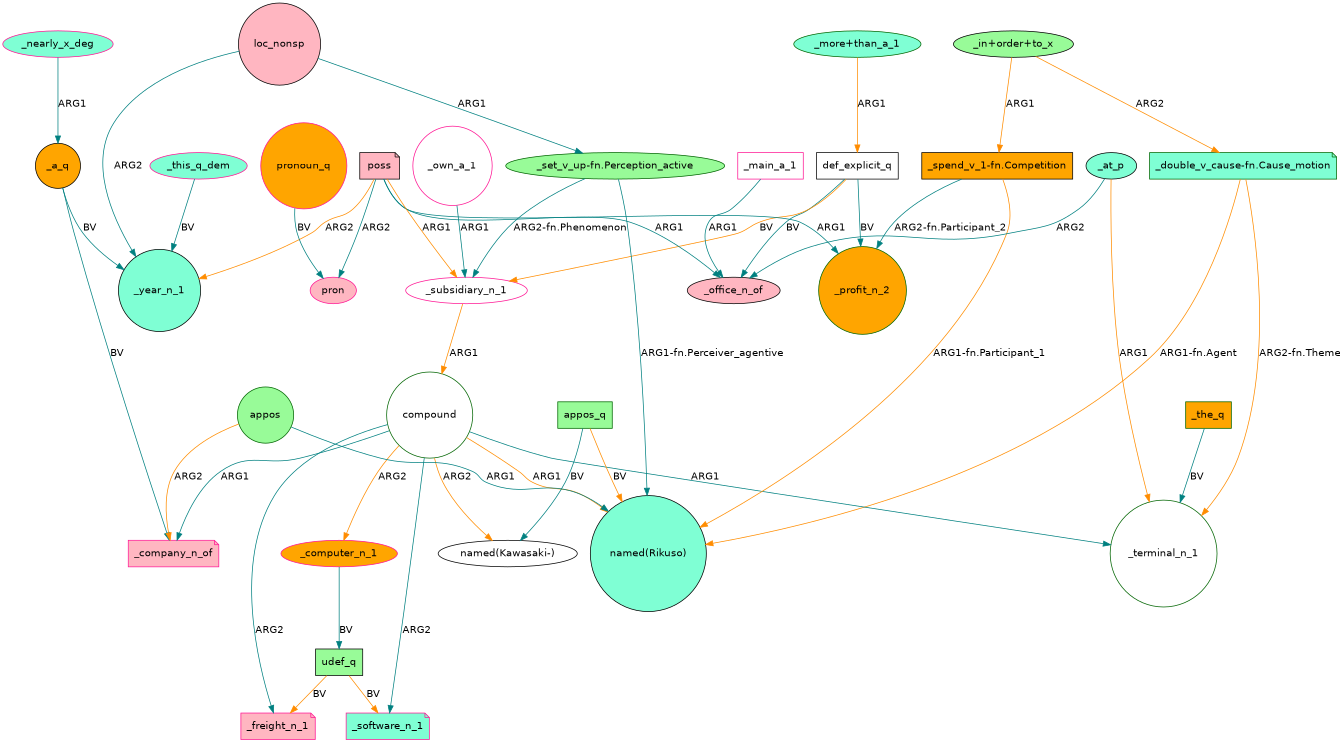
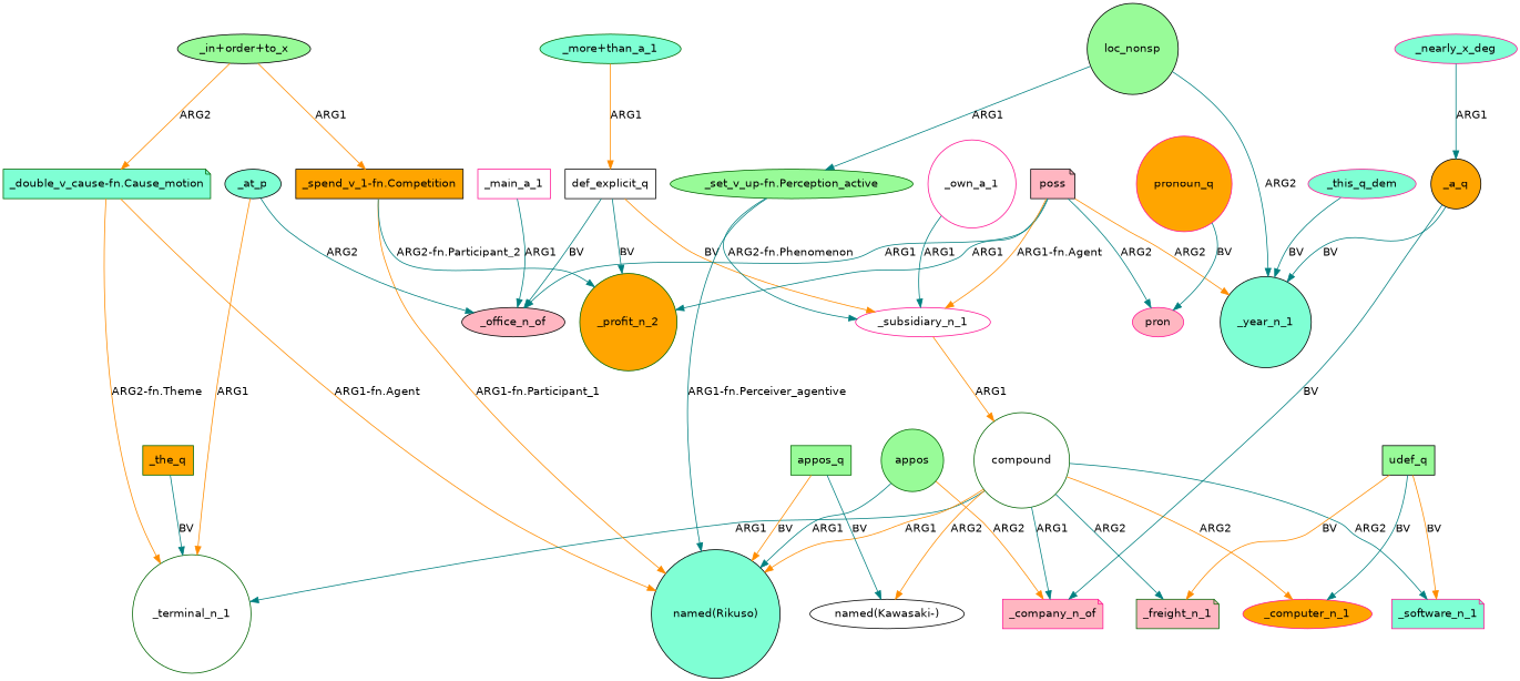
  digraph {
    fontname="DejaVu Sans"
    node [color=black fillcolor=aquamarine fontname="DejaVu Sans" shape=ellipse style=filled]
    edge [color=teal fontname="DejaVu Sans"]
    "_double_v_cause-fn.Cause_motion" [color=darkgreen shape=note]
    _terminal_n_1 [color=darkgreen fillcolor=white shape=circle]
    "named(Rikuso)" [shape=circle]
    def_explicit_q [fillcolor=white shape=box]
    n5 [color=darkgreen fillcolor=orange label=_profit_n_2 shape=circle]
    _office_n_of [fillcolor=lightpink]
    _subsidiary_n_1 [color=deeppink fillcolor=white]
    compound [color=darkgreen fillcolor=white shape=circle]
    _nearly_x_deg [color=deeppink]
    _a_q [fillcolor=orange shape=circle]
    _year_n_1 [shape=circle]
    _company_n_of [color=deeppink fillcolor=lightpink shape=note]
    n13 [color=darkgreen fillcolor=palegreen label=appos_q shape=box]
    "named(Kawasaki-)" [fillcolor=white]
-   _freight_n_1 [color=deeppink fillcolor=lightpink shape=note]
+   _freight_n_1 [color=darkgreen fillcolor=lightpink shape=note]
    _computer_n_1 [color=deeppink fillcolor=orange]
    _software_n_1 [color=deeppink shape=note]
    poss [fillcolor=lightpink shape=note]
    pron [color=deeppink fillcolor=lightpink]
    "_spend_v_1-fn.Competition" [fillcolor=orange shape=box]
    "_set_v_up-fn.Perception_active" [color=darkgreen fillcolor=palegreen]
-   loc_nonsp [fillcolor=lightpink shape=circle]
+   loc_nonsp [fillcolor=palegreen shape=circle]
    _at_p
    pronoun_q [color=deeppink fillcolor=orange shape=circle]
    _the_q [color=darkgreen fillcolor=orange shape=box]
    "_more+than_a_1" [color=darkgreen]
    udef_q [fillcolor=palegreen shape=box]
    _main_a_1 [color=deeppink fillcolor=white shape=box]
    "_in+order+to_x" [fillcolor=palegreen]
    _this_q_dem [color=deeppink]
    _own_a_1 [color=deeppink fillcolor=white shape=circle]
    appos [color=darkgreen fillcolor=palegreen shape=circle]
    "_double_v_cause-fn.Cause_motion" -> _terminal_n_1 [color=darkorange label="ARG2-fn.Theme"]
    "_double_v_cause-fn.Cause_motion" -> "named(Rikuso)" [color=darkorange label="ARG1-fn.Agent"]
    def_explicit_q -> n5 [label=BV]
    def_explicit_q -> _office_n_of [label=BV]
    def_explicit_q -> _subsidiary_n_1 [color=darkorange label=BV]
    _subsidiary_n_1 -> compound [color=darkorange label=ARG1]
    compound -> _terminal_n_1 [label=ARG1]
    compound -> "named(Rikuso)" [color=darkorange label=ARG1]
    compound -> _company_n_of [label=ARG1]
    compound -> "named(Kawasaki-)" [color=darkorange label=ARG2]
    compound -> _freight_n_1 [label=ARG2]
    compound -> _computer_n_1 [color=darkorange label=ARG2]
    compound -> _software_n_1 [label=ARG2]
    _nearly_x_deg -> _a_q [label=ARG1]
    _a_q -> _year_n_1 [label=BV]
    _a_q -> _company_n_of [label=BV]
    n13 -> "named(Rikuso)" [color=darkorange label=BV]
    n13 -> "named(Kawasaki-)" [label=BV]
    poss -> n5 [label=ARG1]
    poss -> _office_n_of [label=ARG1]
-   poss -> _subsidiary_n_1 [color=darkorange label=ARG1]
+   poss -> _subsidiary_n_1 [color=darkorange label="ARG1-fn.Agent"]
    poss -> _year_n_1 [color=darkorange label=ARG2]
    poss -> pron [label=ARG2]
    "_spend_v_1-fn.Competition" -> "named(Rikuso)" [color=darkorange label="ARG1-fn.Participant_1"]
    "_spend_v_1-fn.Competition" -> n5 [label="ARG2-fn.Participant_2"]
    "_set_v_up-fn.Perception_active" -> "named(Rikuso)" [label="ARG1-fn.Perceiver_agentive"]
    "_set_v_up-fn.Perception_active" -> _subsidiary_n_1 [label="ARG2-fn.Phenomenon"]
    loc_nonsp -> _year_n_1 [label=ARG2]
    loc_nonsp -> "_set_v_up-fn.Perception_active" [label=ARG1]
    _at_p -> _terminal_n_1 [color=darkorange label=ARG1]
    _at_p -> _office_n_of [label=ARG2]
    pronoun_q -> pron [label=BV]
    _the_q -> _terminal_n_1 [label=BV]
    "_more+than_a_1" -> def_explicit_q [color=darkorange label=ARG1]
    udef_q -> _freight_n_1 [color=darkorange label=BV]
-   _computer_n_1 -> udef_q [label=BV]
+   udef_q -> _computer_n_1 [label=BV]
    udef_q -> _software_n_1 [color=darkorange label=BV]
    _main_a_1 -> _office_n_of [label=ARG1]
    "_in+order+to_x" -> "_double_v_cause-fn.Cause_motion" [color=darkorange label=ARG2]
    "_in+order+to_x" -> "_spend_v_1-fn.Competition" [color=darkorange label=ARG1]
    _this_q_dem -> _year_n_1 [label=BV]
    _own_a_1 -> _subsidiary_n_1 [label=ARG1]
    appos -> "named(Rikuso)" [label=ARG1]
    appos -> _company_n_of [color=darkorange label=ARG2]
  }
